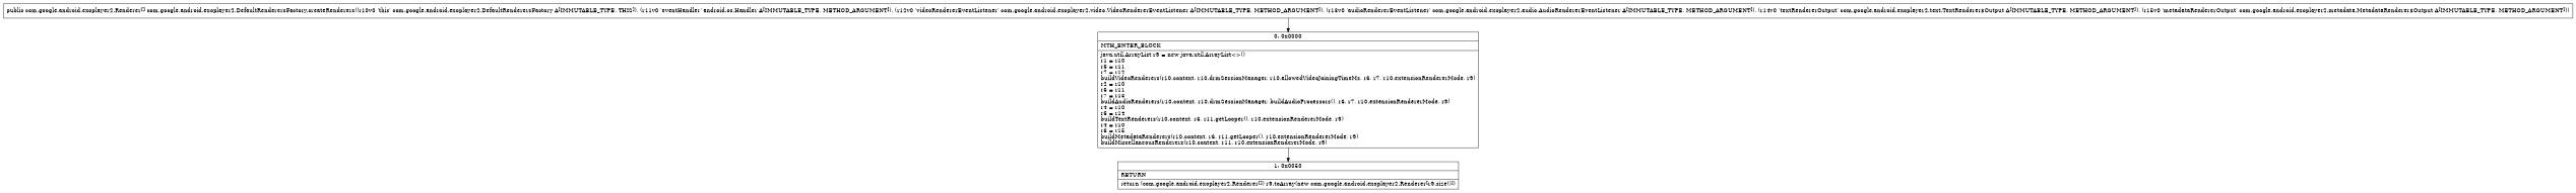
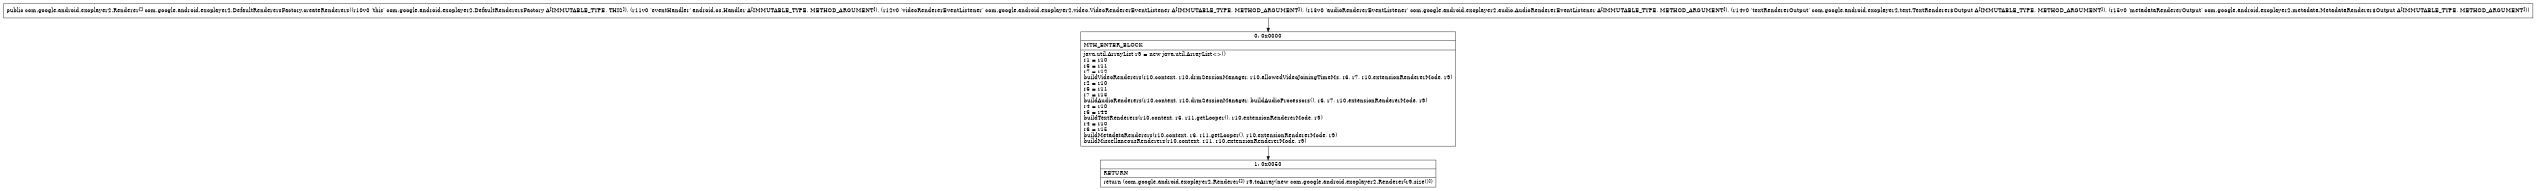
  digraph {
    node [shape=record]
-   n1 [label="{0\:\ 0x0000|MTH_ENTER_BLOCK\l|java.util.ArrayList r9 = new java.util.ArrayList\<\>()\lr1 = r10\lr6 = r11\lr7 = r12\lbuildVideoRenderers(r10.context, r10.drmSessionManager, r10.allowedVideoJoiningTimeMs, r6, r7, r10.extensionRendererMode, r9)\lr2 = r10\lr6 = r11\lr7 = r13\lbuildAudioRenderers(r10.context, r10.drmSessionManager, buildAudioProcessors(), r6, r7, r10.extensionRendererMode, r9)\lr4 = r10\lr6 = r14\lbuildTextRenderers(r10.context, r6, r11.getLooper(), r10.extensionRendererMode, r9)\lr4 = r10\lr6 = r15\lbuildMetadataRenderers(r10.context, r6, r11.getLooper(), r10.extensionRendererMode, r9)\lbuildMiscellaneousRenderers(r10.context, r11, r10.extensionRendererMode, r9)\l}"]
+   n1 [label="{0\:\ 0x0000|MTH_ENTER_BLOCK\l|java.util.ArrayList r9 = new java.util.ArrayList\<\>()\lr1 = r10\lr6 = r11\lr7 = r12\lbuildVideoRenderers(r10.context, r10.drmSessionManager, r10.allowedVideoJoiningTimeMs, r6, r7, r10.extensionRendererMode, r9)\lr2 = r10\lr6 = r11\lr7 = r13\lbuildAudioRenderers(r10.context, r10.drmSessionManager, buildAudioProcessors(), r6, r7, r10.extensionRendererMode, r9)\lr4 = r10\lr6 = r44\lbuildTextRenderers(r10.context, r6, r11.getLooper(), r10.extensionRendererMode, r9)\lr4 = r10\lr6 = r15\lbuildMetadataRenderers(r10.context, r6, r11.getLooper(), r10.extensionRendererMode, r9)\lbuildMiscellaneousRenderers(r10.context, r11, r10.extensionRendererMode, r9)\l}"]
    n2 [label="{1\:\ 0x0050|RETURN\l|return (com.google.android.exoplayer2.Renderer[]) r9.toArray(new com.google.android.exoplayer2.Renderer[r9.size()])\l}"]
    n3 [label="{public com.google.android.exoplayer2.Renderer[] com.google.android.exoplayer2.DefaultRenderersFactory.createRenderers((r10v0 'this' com.google.android.exoplayer2.DefaultRenderersFactory A[IMMUTABLE_TYPE, THIS]), (r11v0 'eventHandler' android.os.Handler A[IMMUTABLE_TYPE, METHOD_ARGUMENT]), (r12v0 'videoRendererEventListener' com.google.android.exoplayer2.video.VideoRendererEventListener A[IMMUTABLE_TYPE, METHOD_ARGUMENT]), (r13v0 'audioRendererEventListener' com.google.android.exoplayer2.audio.AudioRendererEventListener A[IMMUTABLE_TYPE, METHOD_ARGUMENT]), (r14v0 'textRendererOutput' com.google.android.exoplayer2.text.TextRenderer$Output A[IMMUTABLE_TYPE, METHOD_ARGUMENT]), (r15v0 'metadataRendererOutput' com.google.android.exoplayer2.metadata.MetadataRenderer$Output A[IMMUTABLE_TYPE, METHOD_ARGUMENT])) }"]
    n1 -> n2
    n3 -> n1
  }
